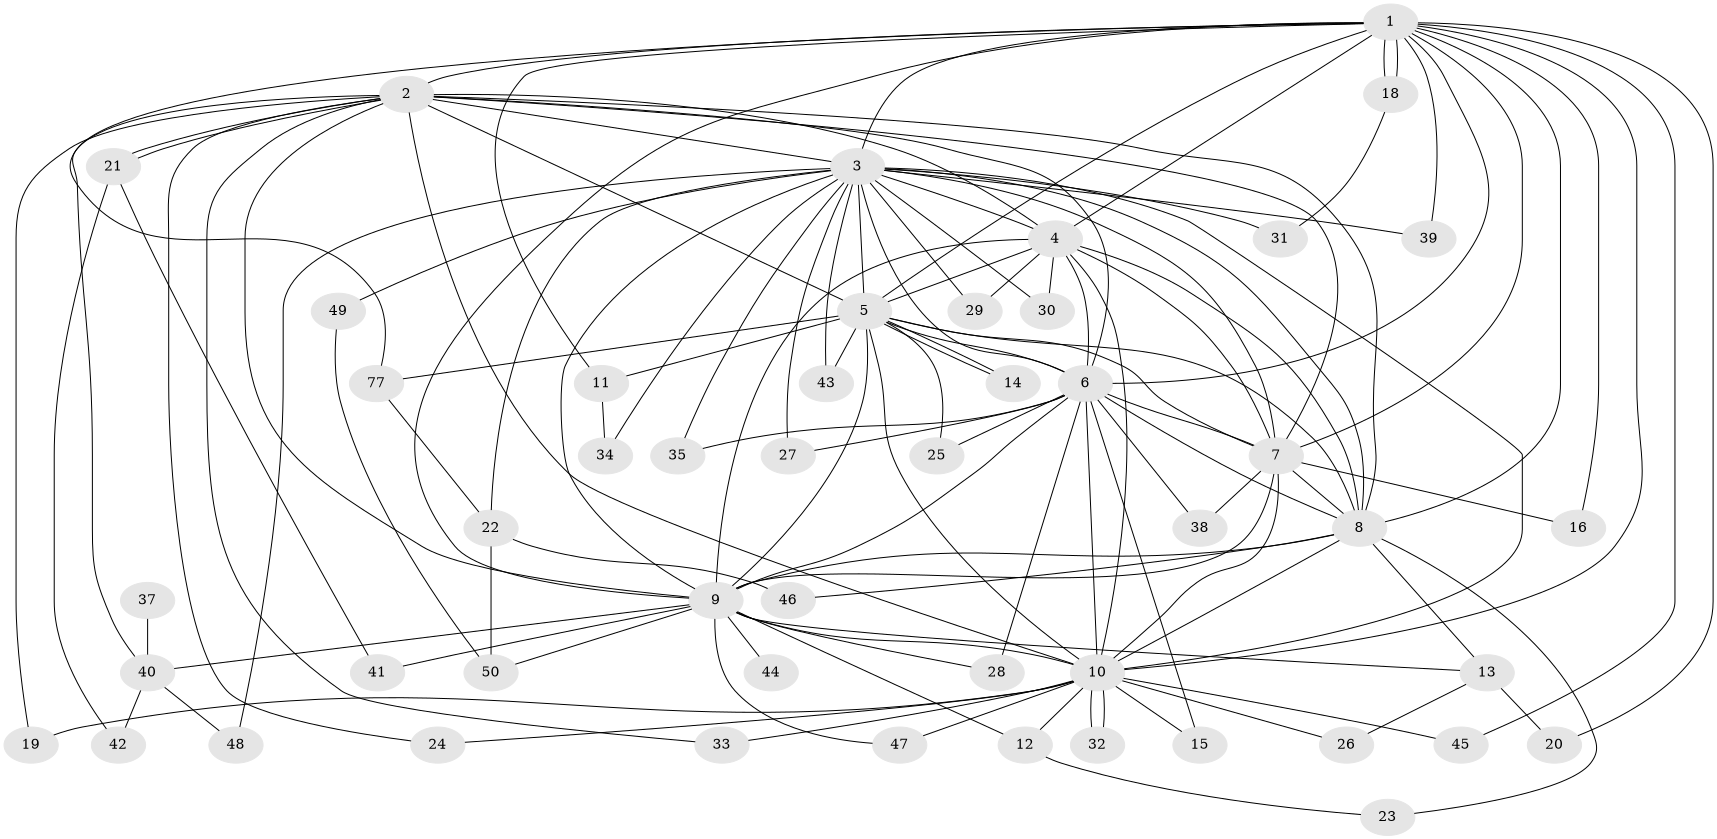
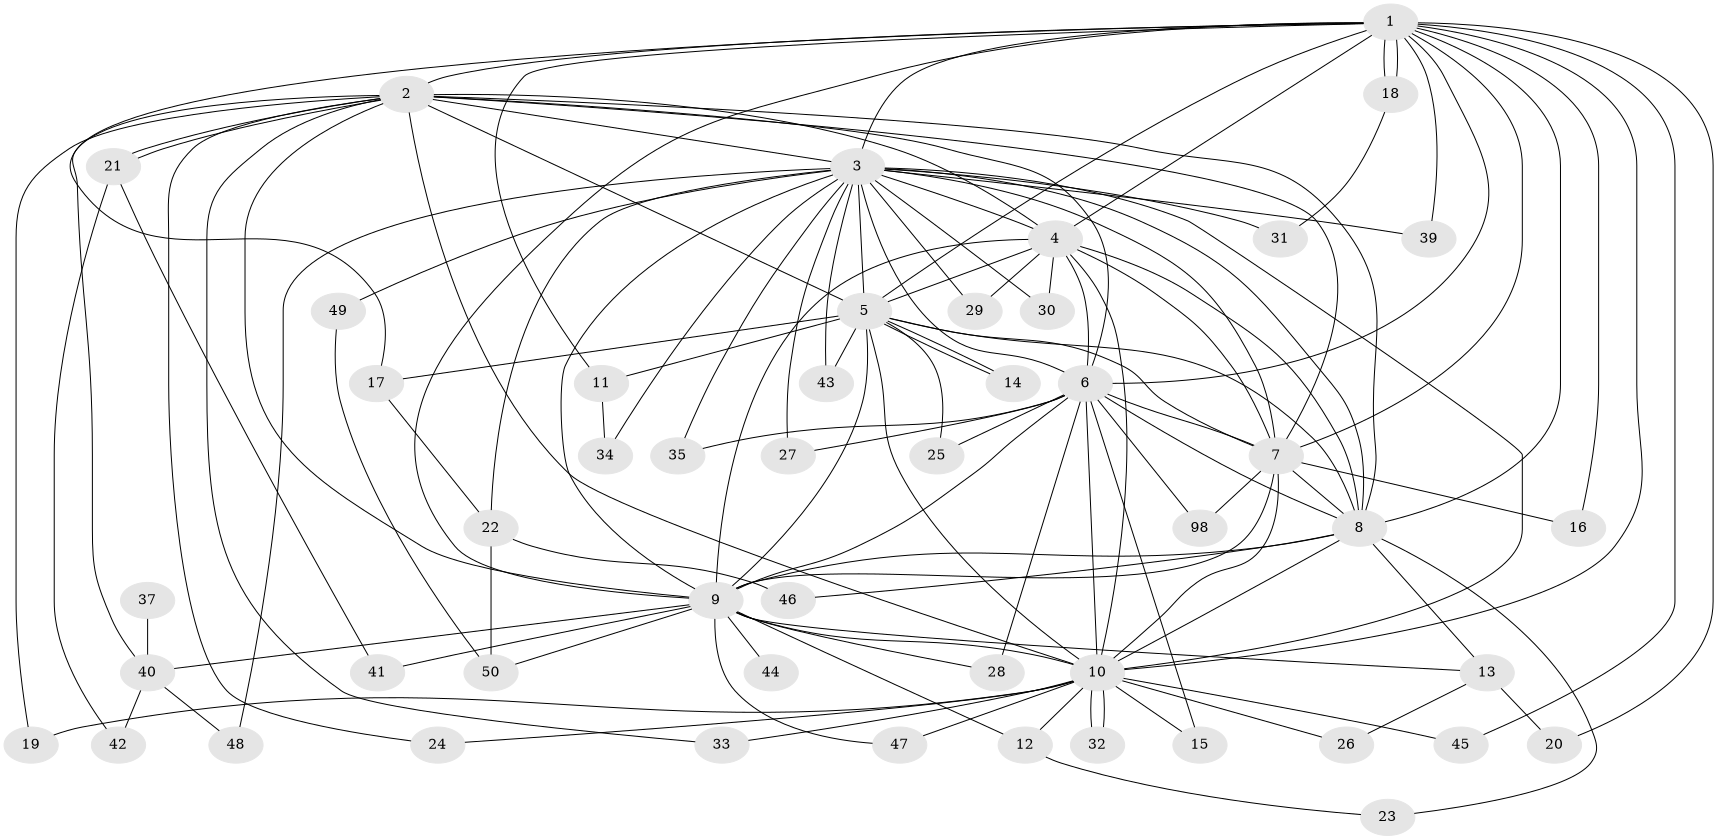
  graph {
    node [color=gray90 style=filled]
    1
    2
    3
    4
    5
    6
    7
    8
    9
    10
    11
    16
-   17 [label=77]
+   17
    18
    20
    39
    45
    19
    21
    24
    33
    40
    22
    27
    29
    30
    31
    34
    35
    43
    48
    49
    14
    25
    15
    28
-   38
+   38 [label=98]
    13
    23
    46
    12
    41
    44
    47
    50
    26
    32
    42
    37
    1 -- 2
    1 -- 3
    1 -- 4
    1 -- 5
    1 -- 6
    1 -- 7
    1 -- 8
    1 -- 9
    1 -- 10
    1 -- 11
    1 -- 16
    1 -- 17
    1 -- 18
    1 -- 18
    1 -- 20
    1 -- 39
    1 -- 45
    2 -- 3
    2 -- 4
    2 -- 5
    2 -- 6
    2 -- 7
    2 -- 8
    2 -- 9
    2 -- 10
    2 -- 19
    2 -- 21
    2 -- 21
    2 -- 24
    2 -- 33
    2 -- 40
    3 -- 4
    3 -- 5
    3 -- 6
    3 -- 7
    3 -- 8
    3 -- 9
    3 -- 10
    3 -- 39
    3 -- 22
    3 -- 27
    3 -- 29
    3 -- 30
    3 -- 31
    3 -- 34
    3 -- 35
    3 -- 43
    3 -- 48
    3 -- 49
    4 -- 5
    4 -- 6
    4 -- 7
    4 -- 8
    4 -- 9
    4 -- 10
    4 -- 29
    4 -- 30
-   5 -- 6
    5 -- 7
    5 -- 8
    5 -- 9
    5 -- 10
    5 -- 11
    5 -- 17
    5 -- 43
    5 -- 14
    5 -- 14
    5 -- 25
    6 -- 7
    6 -- 8
    6 -- 9
    6 -- 10
    6 -- 27
    6 -- 35
    6 -- 25
    6 -- 15
    6 -- 28
    6 -- 38
    7 -- 8
    7 -- 9
    7 -- 10
    7 -- 16
    7 -- 38
    8 -- 9
    8 -- 10
    8 -- 13
    8 -- 23
    8 -- 46
    9 -- 10
    9 -- 40
    9 -- 28
    9 -- 13
    9 -- 12
    9 -- 41
    9 -- 44
    9 -- 47
    9 -- 50
    10 -- 45
    10 -- 19
    10 -- 24
    10 -- 33
    10 -- 15
    10 -- 12
    10 -- 47
    10 -- 26
    10 -- 32
    10 -- 32
    11 -- 34
    17 -- 22
    18 -- 31
    21 -- 41
    21 -- 42
    40 -- 48
    40 -- 42
    22 -- 46
    22 -- 50
    49 -- 50
    13 -- 20
    13 -- 26
    12 -- 23
    37 -- 40
  }
